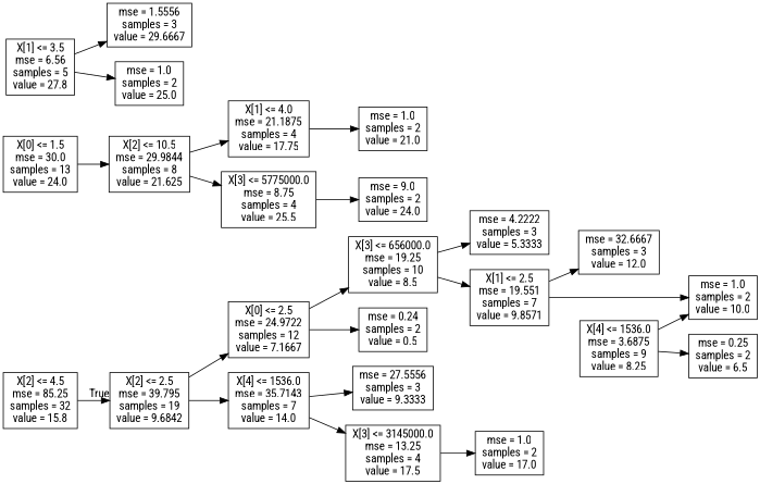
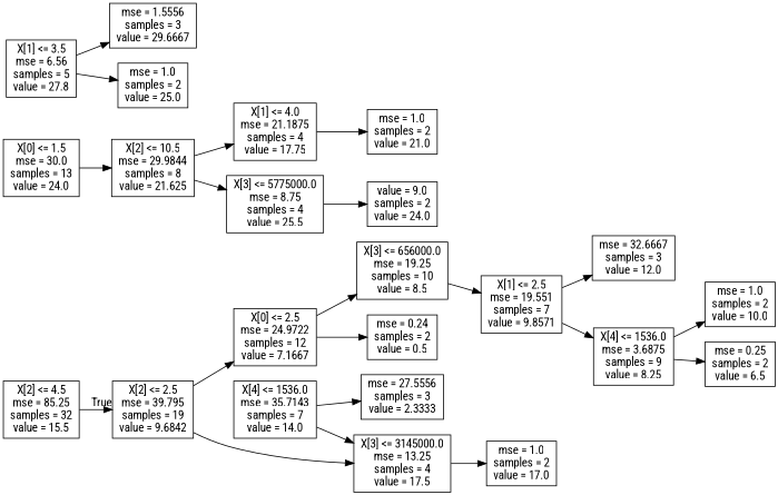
  digraph {
    fontname="Roboto Condensed"
    rankdir=LR
    node [fontname="Roboto Condensed" shape=box]
    edge [fontname="Roboto Condensed"]
-   n1 [label="X[2] <= 4.5\nmse = 85.25\nsamples = 32\nvalue = 15.8"]
+   n1 [label="X[2] <= 4.5\nmse = 85.25\nsamples = 32\nvalue = 15.5"]
    n2 [label="X[2] <= 2.5\nmse = 39.795\nsamples = 19\nvalue = 9.6842"]
    n3 [label="X[0] <= 2.5\nmse = 24.9722\nsamples = 12\nvalue = 7.1667"]
    n4 [label="X[4] <= 1536.0\nmse = 35.7143\nsamples = 7\nvalue = 14.0"]
    n5 [label="X[0] <= 1.5\nmse = 30.0\nsamples = 13\nvalue = 24.0"]
    n6 [label="X[2] <= 10.5\nmse = 29.9844\nsamples = 8\nvalue = 21.625"]
    n7 [label="X[3] <= 656000.0\nmse = 19.25\nsamples = 10\nvalue = 8.5"]
    n8 [label="mse = 0.24\nsamples = 2\nvalue = 0.5"]
-   n9 [label="mse = 27.5556\nsamples = 3\nvalue = 9.3333"]
+   n9 [label="mse = 27.5556\nsamples = 3\nvalue = 2.3333"]
    n10 [label="X[3] <= 3145000.0\nmse = 13.25\nsamples = 4\nvalue = 17.5"]
-   n11 [label="mse = 4.2222\nsamples = 3\nvalue = 5.3333"]
    n12 [label="X[1] <= 2.5\nmse = 19.551\nsamples = 7\nvalue = 9.8571"]
    n13 [label="mse = 32.6667\nsamples = 3\nvalue = 12.0"]
    n14 [label="X[4] <= 1536.0\nmse = 3.6875\nsamples = 9\nvalue = 8.25"]
    n15 [label="mse = 1.0\nsamples = 2\nvalue = 10.0"]
    n16 [label="mse = 0.25\nsamples = 2\nvalue = 6.5"]
    n17 [label="mse = 1.0\nsamples = 2\nvalue = 17.0"]
    n18 [label="X[1] <= 3.5\nmse = 6.56\nsamples = 5\nvalue = 27.8"]
    n19 [label="mse = 1.5556\nsamples = 3\nvalue = 29.6667"]
    n20 [label="mse = 1.0\nsamples = 2\nvalue = 25.0"]
    n21 [label="X[1] <= 4.0\nmse = 21.1875\nsamples = 4\nvalue = 17.75"]
    n22 [label="X[3] <= 5775000.0\nmse = 8.75\nsamples = 4\nvalue = 25.5"]
    n23 [label="mse = 1.0\nsamples = 2\nvalue = 21.0"]
-   n24 [label="mse = 9.0\nsamples = 2\nvalue = 24.0"]
+   n24 [label="value = 9.0\nsamples = 2\nvalue = 24.0"]
    n1 -> n2 [headlabel=True labelangle=45 labeldistance=2.5]
    n2 -> n3
-   n2 -> n4
+   n2 -> n10
    n3 -> n7
    n3 -> n8
    n4 -> n9
    n4 -> n10
    n5 -> n6
    n6 -> n21
    n6 -> n22
-   n7 -> n11
    n7 -> n12
    n10 -> n17
    n12 -> n13
-   n12 -> n15
+   n12 -> n14
    n14 -> n15
    n14 -> n16
    n18 -> n19
    n18 -> n20
    n21 -> n23
    n22 -> n24
  }
